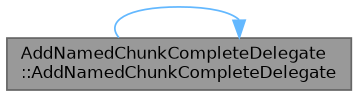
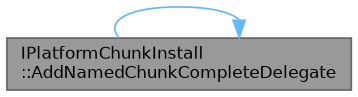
  digraph {
    rankdir=LR
-   n1 [color=gray40 fillcolor=grey60 fontcolor=black fontname=Helvetica fontsize=10 height=0.2 label="AddNamedChunkCompleteDelegate\l::AddNamedChunkCompleteDelegate" shape=box style=filled width=0.4]
+   n1 [color=gray40 fillcolor=grey60 fontcolor=black fontname=Helvetica fontsize=10 height=0.2 label="IPlatformChunkInstall\l::AddNamedChunkCompleteDelegate" shape=box style=filled width=0.4]
    n1 -> n1 [color=steelblue1 fontname=Helvetica fontsize=10 labelfontname=Helvetica labelfontsize=10 style=solid]
  }
